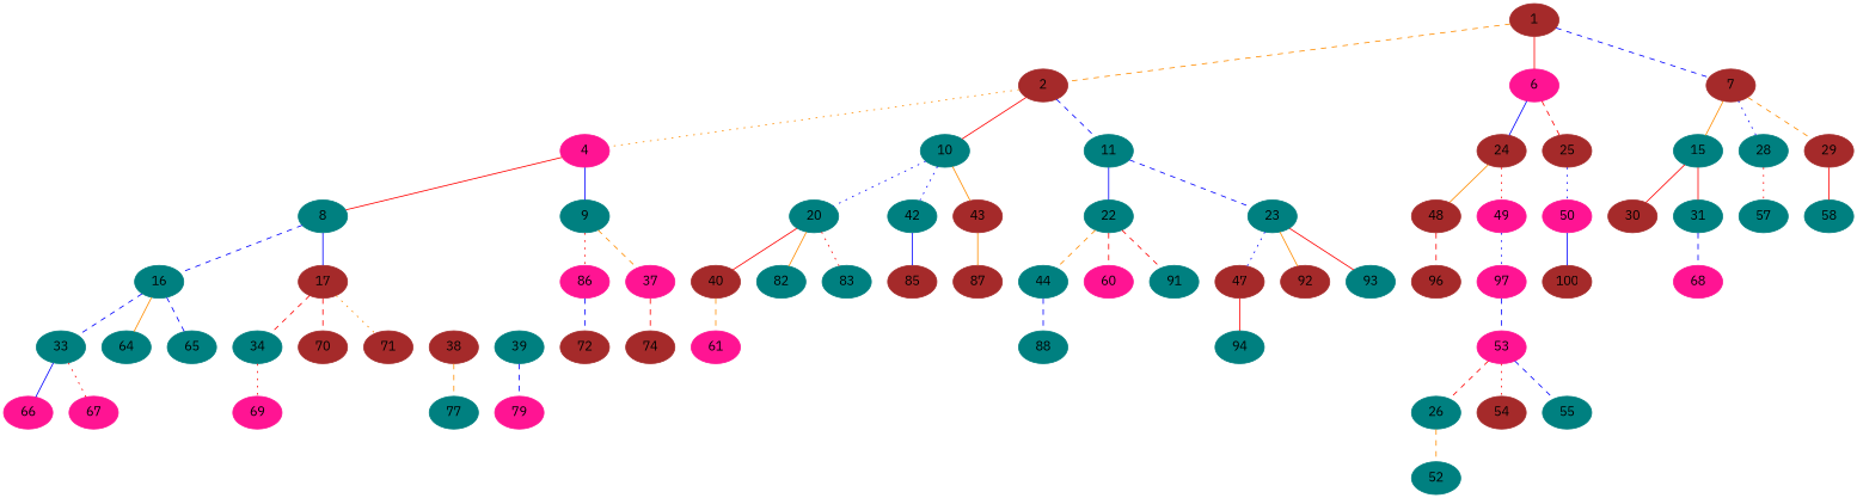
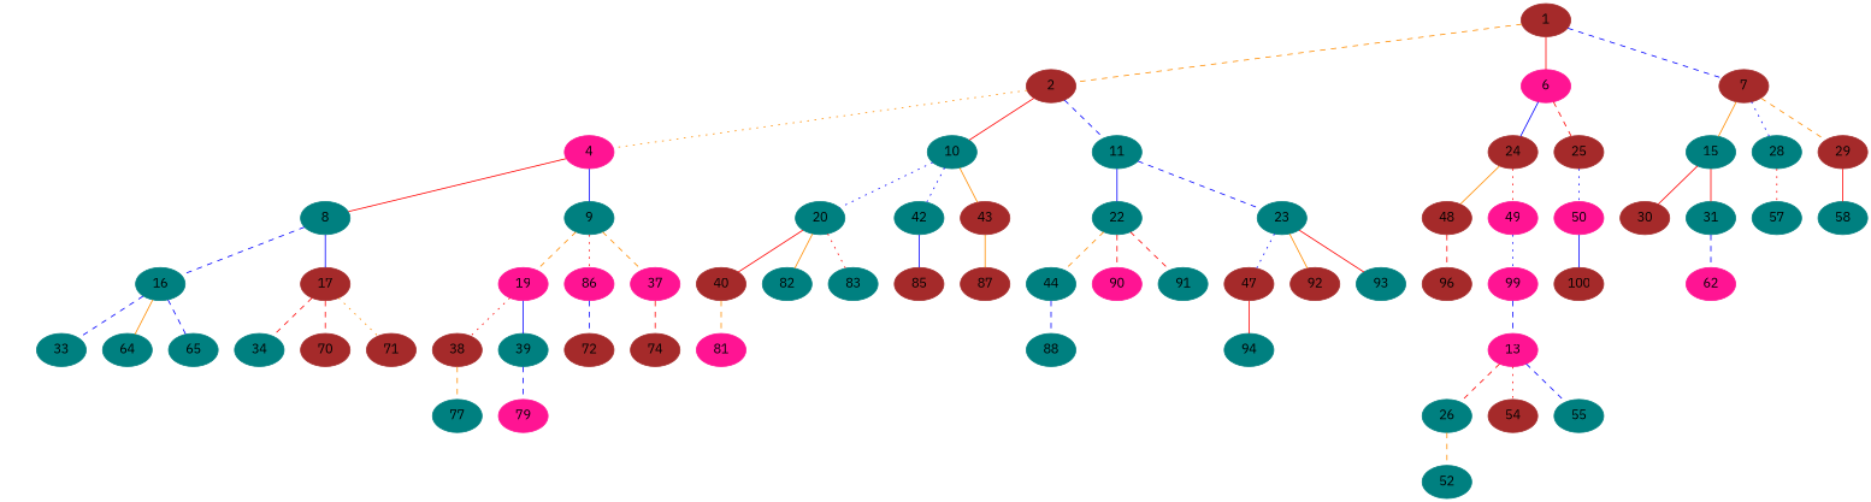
  graph {
    fontname="IBM Plex Sans"
    node [color=teal fontname="IBM Plex Sans" style=filled latent=0.166667]
    edge [color=blue fontname="IBM Plex Sans" style=dashed]
    1 [color=brown super="+3" latent=""]
    2 [color=brown latent=1 super="+5"]
    6 [color=deeppink latent=0.5 super="+12"]
    7 [color=brown latent=0.5 super="+14"]
    4 [color=deeppink latent=0.5]
    10 [latent=0.333333 super="+21"]
    11 [latent=0.333333]
    24 [color=brown latent=0.25]
    25 [color=brown latent=0.25 super="+51"]
    15 [latent=0.333333]
    28 [latent=0.25 super="+56"]
    29 [color=brown latent=0.25 super="+59"]
    8 [latent=0.333333]
    9 [latent=0.333333 super="+18"]
    20 [latent=0.25 super="+41"]
    42 [latent=0.2 super="+84"]
    43 [color=brown latent=0.2 super="+86"]
    22 [latent=0.25 super="+45"]
    23 [latent=0.25 super="+46"]
    16 [latent=0.25 super="+32"]
    17 [color=brown latent=0.25 super="+35"]
+   19 [color=deeppink latent=0.25]
    n23 [color=deeppink label=86 latent=0.2 super="+73"]
    37 [color=deeppink latent=0.2 super="+75"]
-   13 [color=deeppink latent=0.333333 super="+27" label=53]
+   13 [color=deeppink latent=0.333333 super="+27"]
    26 [latent=0.25 super="+53"]
    54 [color=brown latent=0.2]
    55 [latent=0.2]
    48 [color=brown latent=0.2 super="+97"]
    49 [color=deeppink latent=0.2 super="+98"]
    50 [color=deeppink latent=0.2]
    30 [color=brown latent=0.25 super="+60"]
    31 [latent=0.25 super="+63"]
    57 [latent=0.2]
    58 [latent=0.2]
    33 [latent=0.2]
    64
    65
    34 [latent=0.2 super="+68"]
    70 [color=brown]
    71 [color=brown]
    38 [color=brown latent=0.2 super="+76"]
    39 [latent=0.2 super="+78"]
    72 [color=brown]
    74 [color=brown]
    40 [color=brown latent=0.2 super="+80"]
    82
    83
    85 [color=brown]
    87 [color=brown]
    44 [latent=0.2 super="+89"]
-   90 [color=deeppink label=60]
+   90 [color=deeppink]
    91
    47 [color=brown latent=0.2 super="+95"]
    92 [color=brown]
    93
    52 [latent=0.2]
-   62 [color=deeppink latent=0.2 label=68]
-   66 [color=deeppink]
-   67 [color=deeppink]
-   69 [color=deeppink]
+   62 [color=deeppink latent=0.2]
    77
    79 [color=deeppink]
-   81 [color=deeppink label=61]
+   81 [color=deeppink]
    88
    94
    96 [color=brown]
-   99 [color=deeppink label=97]
+   99 [color=deeppink]
    100 [color=brown]
    1 -- 2 [color=darkorange]
    1 -- 6 [color=red style=solid]
    1 -- 7
    2 -- 4 [color=darkorange style=dotted]
    2 -- 10 [color=red style=solid]
    2 -- 11
    6 -- 24 [style=solid]
    6 -- 25 [color=red]
    7 -- 15 [color=darkorange style=solid]
    7 -- 28 [style=dotted]
    7 -- 29 [color=darkorange]
    4 -- 8 [color=red style=solid]
    4 -- 9 [style=solid]
    10 -- 20 [style=dotted]
    10 -- 42 [style=dotted]
    10 -- 43 [color=darkorange style=solid]
    11 -- 22 [style=solid]
    11 -- 23
    24 -- 48 [color=darkorange style=solid]
    24 -- 49 [color=red style=dotted]
    25 -- 50 [style=dotted]
    15 -- 30 [color=red style=solid]
    15 -- 31 [color=red style=solid]
    28 -- 57 [color=red style=dotted]
    29 -- 58 [color=red style=solid]
    8 -- 16
    8 -- 17 [style=solid]
+   9 -- 19 [color=darkorange]
    9 -- n23 [color=red style=dotted]
    9 -- 37 [color=darkorange]
    20 -- 40 [color=red style=solid]
    20 -- 82 [color=darkorange style=solid]
    20 -- 83 [color=red style=dotted]
    42 -- 85 [style=solid]
    43 -- 87 [color=darkorange style=solid]
    22 -- 44 [color=darkorange]
    22 -- 90 [color=red]
    22 -- 91 [color=red]
    23 -- 47 [style=dotted]
    23 -- 92 [color=darkorange style=solid]
    23 -- 93 [color=red style=solid]
    16 -- 33
    16 -- 64 [color=darkorange style=solid]
    16 -- 65
    17 -- 34 [color=red]
    17 -- 70 [color=red]
    17 -- 71 [color=darkorange style=dotted]
+   19 -- 38 [color=red style=dotted]
+   19 -- 39 [style=solid]
    n23 -- 72
    37 -- 74 [color=red]
    13 -- 26 [color=red]
    13 -- 54 [color=red style=dotted]
    13 -- 55
    26 -- 52 [color=darkorange]
    48 -- 96 [color=red]
    49 -- 99 [style=dotted]
    50 -- 100 [style=solid]
    31 -- 62
-   33 -- 66 [style=solid]
-   33 -- 67 [color=red style=dotted]
-   34 -- 69 [color=red style=dotted]
    38 -- 77 [color=darkorange]
    39 -- 79
    40 -- 81 [color=darkorange]
    44 -- 88
    47 -- 94 [color=red style=solid]
    99 -- 13
  }
